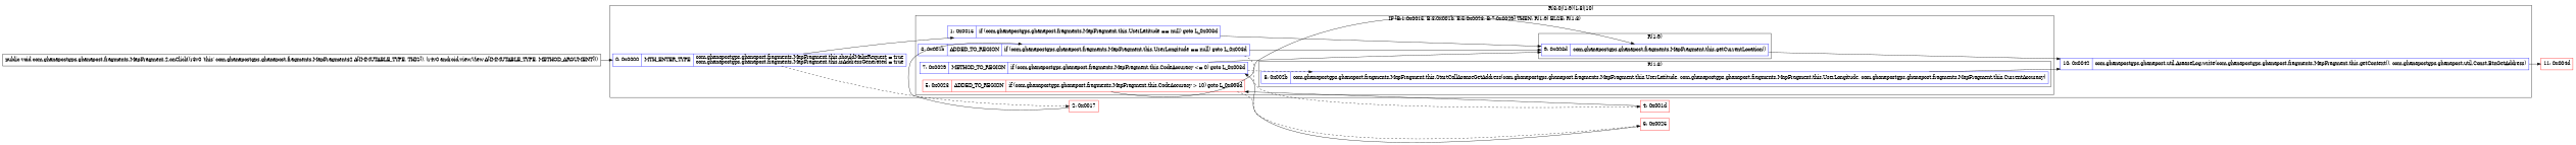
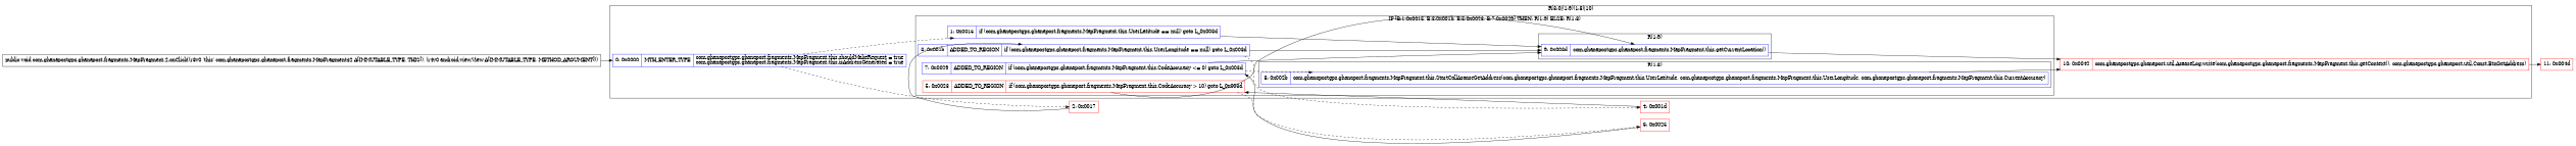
  digraph {
    rankdir=LR
    node [color=blue shape=record]
    n1 [label="{9\:\ 0x003d|com.ghanapostgps.ghanapost.fragments.MapFragment.this.getCurrentLocation()\l}"]
    n2 [label="{8\:\ 0x002b|com.ghanapostgps.ghanapost.fragments.MapFragment.this.StartCallAsaaseGetAddress(com.ghanapostgps.ghanapost.fragments.MapFragment.this.UserLatitude, com.ghanapostgps.ghanapost.fragments.MapFragment.this.UserLongitude, com.ghanapostgps.ghanapost.fragments.MapFragment.this.CurrentAccuracy)\l}"]
    n3 [label="{1\:\ 0x0015|if (com.ghanapostgps.ghanapost.fragments.MapFragment.this.UserLatitude == null) goto L_0x003d\l}"]
    n4 [label="{3\:\ 0x001b|ADDED_TO_REGION\l|if (com.ghanapostgps.ghanapost.fragments.MapFragment.this.UserLongitude == null) goto L_0x003d\l}"]
    n5 [color=red label="{5\:\ 0x0023|ADDED_TO_REGION\l|if (com.ghanapostgps.ghanapost.fragments.MapFragment.this.CodeAccuracy \> 10) goto L_0x003d\l}"]
-   n6 [label="{7\:\ 0x0029|METHOD_TO_REGION\l|if (com.ghanapostgps.ghanapost.fragments.MapFragment.this.CodeAccuracy \<= 0) goto L_0x003d\l}"]
+   n6 [label="{7\:\ 0x0029|ADDED_TO_REGION\l|if (com.ghanapostgps.ghanapost.fragments.MapFragment.this.CodeAccuracy \<= 0) goto L_0x003d\l}"]
    n7 [label="{0\:\ 0x0000|MTH_ENTER_TYPE\l|com.ghanapostgps.ghanapost.fragments.MapFragment.this.shouldMakeRequest = true\lcom.ghanapostgps.ghanapost.fragments.MapFragment.this.isAddressGenerated = true\l}"]
-   n8 [label="{10\:\ 0x0042|com.ghanapostgps.ghanapost.util.AsaaseLog.write(com.ghanapostgps.ghanapost.fragments.MapFragment.this.getContext(), com.ghanapostgps.ghanapost.util.Const.BtnGetAddress)\l}"]
+   n8 [color=red label="{10\:\ 0x0042|com.ghanapostgps.ghanapost.util.AsaaseLog.write(com.ghanapostgps.ghanapost.fragments.MapFragment.this.getContext(), com.ghanapostgps.ghanapost.util.Const.BtnGetAddress)\l}"]
    n9 [color=red label="{4\:\ 0x001d}"]
    n10 [color=red label="{6\:\ 0x0025}"]
    n11 [color=red label="{2\:\ 0x0017}"]
    n12 [color=red label="{11\:\ 0x004d}"]
    n13 [label="{public void com.ghanapostgps.ghanapost.fragments.MapFragment.2.onClick((r3v0 'this' com.ghanapostgps.ghanapost.fragments.MapFragment$2 A[IMMUTABLE_TYPE, THIS]), (r4v0 android.view.View A[IMMUTABLE_TYPE, METHOD_ARGUMENT])) }" color=""]
    subgraph cluster_1 {
      label="R(3:0|(1:9)(1:8)|10)"
      n7
      n8
      subgraph cluster_2 {
        label="IF [B:1:0x0015, B:3:0x001b, B:5:0x0023, B:7:0x0029] THEN: R(1:9) ELSE: R(1:8)"
        n3
        n4
        n5
        n6
        subgraph cluster_3 {
          label="R(1:9)"
          n1
        }
        subgraph cluster_4 {
          label="R(1:8)"
          n2
        }
      }
    }
    n1 -> n8
    n2 -> n8
    n3 -> n1
    n4 -> n1
    n4 -> n9 [style=dashed]
    n5 -> n1
    n5 -> n10 [style=dashed]
    n6 -> n1
    n6 -> n2 [style=dashed]
-   n7 -> n3
+   n7 -> n3 [style=dashed]
    n7 -> n11 [style=dashed]
    n8 -> n12
    n9 -> n5
    n10 -> n6
    n11 -> n4
    n13 -> n7
  }
